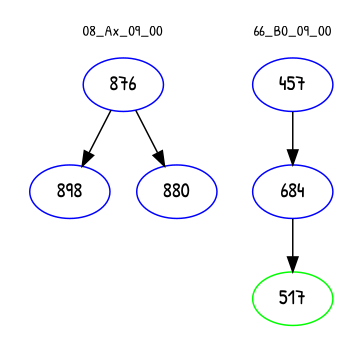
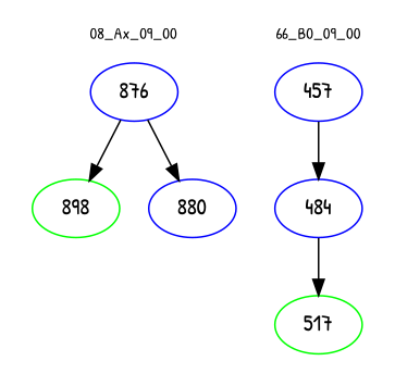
  digraph {
    fontname="Patrick Hand"
    node [color=blue fontname="Patrick Hand"]
    edge [color=black fontname="Patrick Hand"]
    n1 [label=876]
-   n2 [label=898]
+   n2 [color=green label=898]
    n3 [label=880]
-   n4 [label=684]
+   n4 [label=484]
    n5 [label=457]
    n6 [color=green label=517]
    subgraph cluster_1 {
      color=white
      fontsize=10
      label="08_Ax_09_00"
      n1
      n2
      n3
    }
    subgraph cluster_2 {
      color=white
      fontsize=10
      label="66_B0_09_00"
      n4
      n5
      n6
    }
    n1 -> n2
    n1 -> n3
    n4 -> n6
    n5 -> n4
  }
